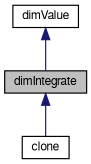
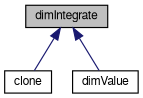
  digraph {
    rankdir=TB
    node [color=black fontname=FreeSans fontsize=10 shape=record]
    edge [color=midnightblue dir=back fontname=FreeSans fontsize=10 labelfontname=FreeSans labelfontsize=10 style=solid]
    n1 [fillcolor=grey75 fontcolor=black height=0.2 label=dimIntegrate style=filled width=0.4]
    n2 [height=0.2 label=clone width=0.4]
    n3 [height=0.2 label=dimValue width=0.4]
    n1 -> n2
-   n3 -> n1
+   n1 -> n3
  }
